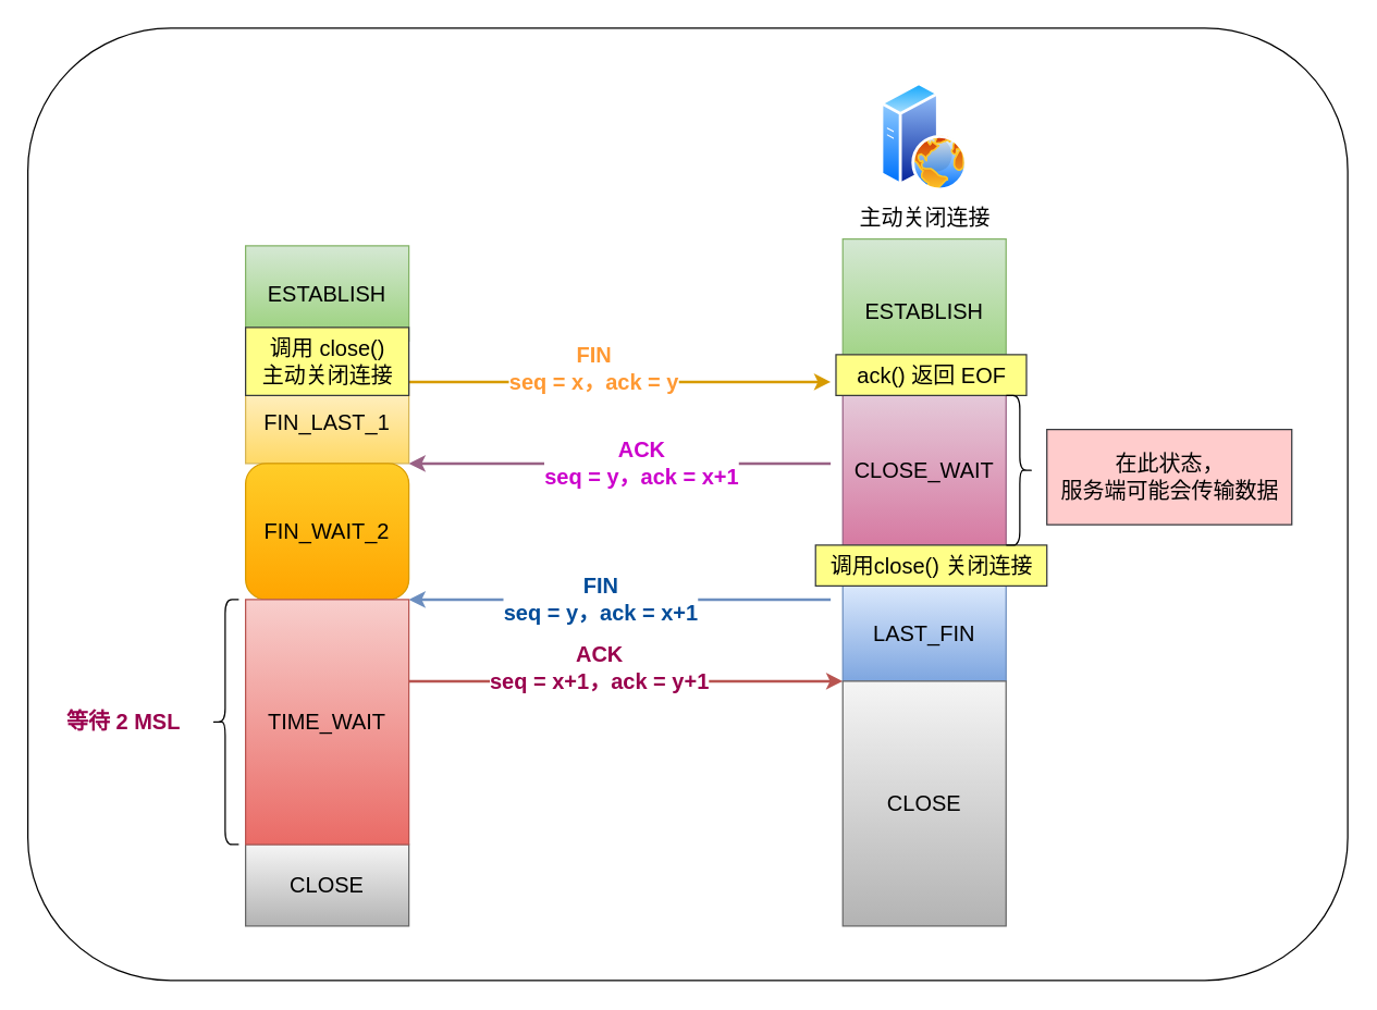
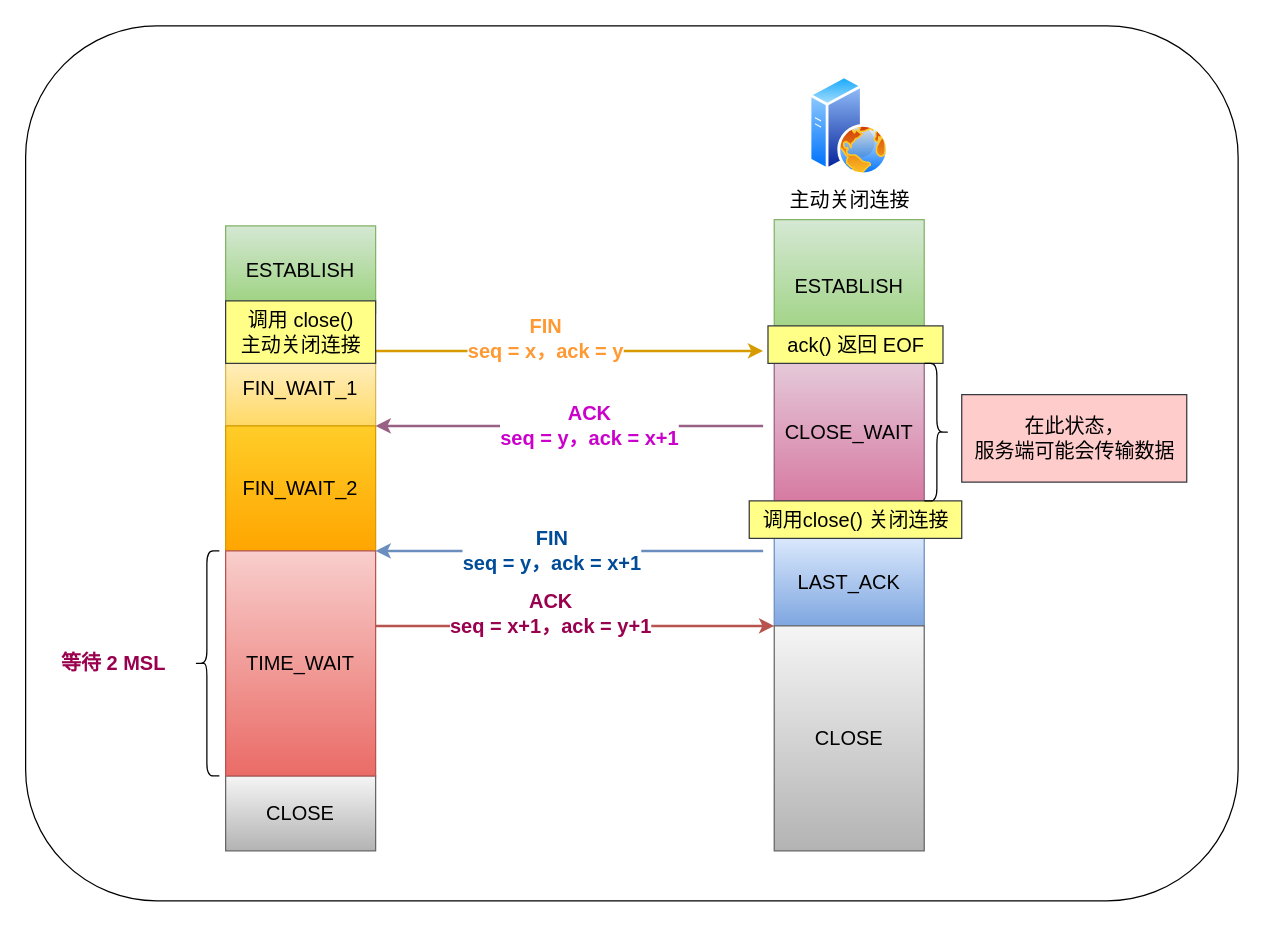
  <mxCell id="0" />
  <mxCell id="1" parent="0" />
  <mxCell id="2" value="" style="rounded=1;whiteSpace=wrap;html=1;fontSize=16;" vertex="1" parent="1"><mxGeometry x="20" y="20" width="970" height="700" as="geometry" /></mxCell>
  <mxCell id="3" value="ESTABLISH" style="rounded=0;whiteSpace=wrap;html=1;fontSize=16;fillColor=#d5e8d4;strokeColor=#82b366;gradientColor=#97d077;" vertex="1" parent="1"><mxGeometry x="180" y="180" width="120" height="70" as="geometry" /></mxCell>
  <mxCell id="4" value="主动关闭连接" style="aspect=fixed;perimeter=ellipsePerimeter;html=1;align=center;shadow=0;dashed=0;spacingTop=3;image;image=img/lib/active_directory/web_server.svg;fontSize=16;" vertex="1" parent="1"><mxGeometry x="646.89" y="60" width="64" height="80" as="geometry" /></mxCell>
  <mxCell id="5" value="ESTABLISH" style="rounded=0;whiteSpace=wrap;html=1;fontSize=16;fillColor=#d5e8d4;strokeColor=#82b366;gradientColor=#97d077;" vertex="1" parent="1"><mxGeometry x="618.89" y="175" width="120" height="105" as="geometry" /></mxCell>
- <mxCell id="6" value="FIN_LAST_1" style="rounded=0;whiteSpace=wrap;html=1;fontSize=16;fillColor=#fff2cc;strokeColor=#d6b656;gradientColor=#ffd966;" vertex="1" parent="1"><mxGeometry x="180" y="280" width="120" height="60" as="geometry" /></mxCell>
+ <mxCell id="6" value="FIN_WAIT_1" style="rounded=0;whiteSpace=wrap;html=1;fontSize=16;fillColor=#fff2cc;strokeColor=#d6b656;gradientColor=#ffd966;" vertex="1" parent="1"><mxGeometry x="180" y="280" width="120" height="60" as="geometry" /></mxCell>
  <mxCell id="7" value="&lt;b style=&quot;color: rgb(255, 153, 51); font-size: 16px;&quot;&gt;FIN&lt;br style=&quot;font-size: 16px;&quot;&gt;seq = x，ack = y&lt;/b&gt;" style="rounded=0;orthogonalLoop=1;jettySize=auto;html=1;fontSize=16;exitX=1;exitY=0;exitDx=0;exitDy=0;fillColor=#ffcd28;gradientColor=#ffa500;strokeColor=#d79b00;strokeWidth=2;" edge="1" parent="1"><mxGeometry x="-0.125" y="10" relative="1" as="geometry"><mxPoint x="610" y="280" as="targetPoint" /><mxPoint as="offset" /><mxPoint x="300" y="280" as="sourcePoint" /></mxGeometry></mxCell>
  <mxCell id="8" value="CLOSE_WAIT" style="rounded=0;whiteSpace=wrap;html=1;fontSize=16;fillColor=#e6d0de;strokeColor=#996185;gradientColor=#d5739d;" vertex="1" parent="1"><mxGeometry x="618.89" y="280" width="120" height="130" as="geometry" /></mxCell>
  <mxCell id="9" value="&lt;b style=&quot;font-size: 16px;&quot;&gt;&lt;font color=&quot;#cc00cc&quot;&gt;ACK&lt;br style=&quot;font-size: 16px;&quot;&gt;seq = y，ack = x+1&lt;/font&gt;&lt;/b&gt;" style="rounded=0;orthogonalLoop=1;jettySize=auto;html=1;fontSize=16;fillColor=#e6d0de;gradientColor=#d5739d;strokeColor=#996185;strokeWidth=2;entryX=1;entryY=1;entryDx=0;entryDy=0;" edge="1" parent="1" target="6"><mxGeometry x="-0.106" relative="1" as="geometry"><mxPoint x="310" y="340" as="targetPoint" /><mxPoint as="offset" /><mxPoint x="610" y="340" as="sourcePoint" /></mxGeometry></mxCell>
- <mxCell id="10" value="FIN_WAIT_2" style="whiteSpace=wrap;html=1;fontSize=16;fillColor=#ffcd28;strokeColor=#d79b00;gradientColor=#ffa500;rounded=1;" vertex="1" parent="1"><mxGeometry x="180" y="340" width="120" height="100" as="geometry" /></mxCell>
+ <mxCell id="10" value="FIN_WAIT_2" style="rounded=0;whiteSpace=wrap;html=1;fontSize=16;fillColor=#ffcd28;strokeColor=#d79b00;gradientColor=#ffa500;" vertex="1" parent="1"><mxGeometry x="180" y="340" width="120" height="100" as="geometry" /></mxCell>
  <mxCell id="11" value="CLOSE" style="rounded=0;whiteSpace=wrap;html=1;fontSize=16;fillColor=#f5f5f5;strokeColor=#666666;gradientColor=#b3b3b3;" vertex="1" parent="1"><mxGeometry x="180" y="620" width="120" height="60" as="geometry" /></mxCell>
- <mxCell id="12" value="LAST_FIN" style="rounded=0;whiteSpace=wrap;html=1;fontSize=16;fillColor=#dae8fc;strokeColor=#6c8ebf;gradientColor=#7ea6e0;" vertex="1" parent="1"><mxGeometry x="618.89" y="430" width="120" height="70" as="geometry" /></mxCell>
+ <mxCell id="12" value="LAST_ACK" style="rounded=0;whiteSpace=wrap;html=1;fontSize=16;fillColor=#dae8fc;strokeColor=#6c8ebf;gradientColor=#7ea6e0;" vertex="1" parent="1"><mxGeometry x="618.89" y="430" width="120" height="70" as="geometry" /></mxCell>
  <mxCell id="13" value="&lt;b style=&quot;font-size: 16px;&quot;&gt;&lt;font color=&quot;#004c99&quot;&gt;FIN&lt;br style=&quot;font-size: 16px;&quot;&gt;seq = y，ack = x+1&lt;/font&gt;&lt;/b&gt;" style="rounded=0;orthogonalLoop=1;jettySize=auto;html=1;fontSize=16;fillColor=#dae8fc;gradientColor=#7ea6e0;strokeColor=#6c8ebf;strokeWidth=2;entryX=1;entryY=1;entryDx=0;entryDy=0;" edge="1" parent="1" target="10"><mxGeometry x="0.09" relative="1" as="geometry"><mxPoint x="410" y="440" as="targetPoint" /><mxPoint as="offset" /><mxPoint x="610" y="440" as="sourcePoint" /></mxGeometry></mxCell>
  <mxCell id="14" value="TIME_WAIT" style="rounded=0;whiteSpace=wrap;html=1;fontSize=16;fillColor=#f8cecc;strokeColor=#b85450;gradientColor=#ea6b66;" vertex="1" parent="1"><mxGeometry x="180" y="440" width="120" height="180" as="geometry" /></mxCell>
  <mxCell id="15" value="&lt;b style=&quot;font-size: 16px;&quot;&gt;&lt;font color=&quot;#99004d&quot;&gt;ACK&lt;br style=&quot;font-size: 16px;&quot;&gt;seq = x+1，ack = y+1&lt;/font&gt;&lt;/b&gt;" style="rounded=0;orthogonalLoop=1;jettySize=auto;html=1;fontSize=16;exitX=1;exitY=0;exitDx=0;exitDy=0;fillColor=#f8cecc;gradientColor=#ea6b66;strokeColor=#b85450;strokeWidth=2;entryX=0;entryY=0;entryDx=0;entryDy=0;" edge="1" parent="1" target="16"><mxGeometry x="-0.125" y="10" relative="1" as="geometry"><mxPoint x="610" y="500" as="targetPoint" /><mxPoint as="offset" /><mxPoint x="300" y="500" as="sourcePoint" /></mxGeometry></mxCell>
  <mxCell id="16" value="CLOSE" style="rounded=0;whiteSpace=wrap;html=1;fontSize=16;fillColor=#f5f5f5;strokeColor=#666666;gradientColor=#b3b3b3;" vertex="1" parent="1"><mxGeometry x="618.89" y="500" width="120" height="180" as="geometry" /></mxCell>
  <mxCell id="17" value="" style="shape=curlyBracket;whiteSpace=wrap;html=1;rounded=1;fontColor=#99004D;" vertex="1" parent="1"><mxGeometry x="155" y="440" width="20" height="180" as="geometry" /></mxCell>
  <mxCell id="18" value="等待 2 MSL" style="text;html=1;align=center;verticalAlign=middle;resizable=0;points=[];autosize=1;strokeColor=none;fillColor=none;fontColor=#99004D;fontSize=16;fontStyle=1" vertex="1" parent="1"><mxGeometry x="35" y="515" width="110" height="30" as="geometry" /></mxCell>
  <mxCell id="19" value="调用 close()&lt;br&gt;主动关闭连接" style="text;html=1;align=center;verticalAlign=middle;resizable=0;points=[];autosize=1;strokeColor=#36393d;fillColor=#ffff88;fontSize=16;" vertex="1" parent="1"><mxGeometry x="180" y="240" width="120" height="50" as="geometry" /></mxCell>
  <mxCell id="20" value="调用close() 关闭连接" style="text;html=1;align=center;verticalAlign=middle;resizable=0;points=[];autosize=1;strokeColor=#36393d;fillColor=#ffff88;fontSize=16;" vertex="1" parent="1"><mxGeometry x="598.89" y="400" width="170" height="30" as="geometry" /></mxCell>
  <mxCell id="21" value="ack() 返回 EOF" style="text;html=1;align=center;verticalAlign=middle;resizable=0;points=[];autosize=1;strokeColor=#36393d;fillColor=#ffff88;fontSize=16;" vertex="1" parent="1"><mxGeometry x="613.89" y="260" width="140" height="30" as="geometry" /></mxCell>
  <mxCell id="22" value="" style="shape=curlyBracket;whiteSpace=wrap;html=1;rounded=1;flipH=1;fontSize=16;" vertex="1" parent="1"><mxGeometry x="739" y="290" width="20" height="110" as="geometry" /></mxCell>
  <mxCell id="23" value="在此状态，&lt;br&gt;服务端可能会传输数据" style="text;html=1;align=center;verticalAlign=middle;resizable=0;points=[];autosize=1;strokeColor=#36393d;fillColor=#ffcccc;fontSize=16;" vertex="1" parent="1"><mxGeometry x="768.89" y="315" width="180" height="70" as="geometry" /></mxCell>
